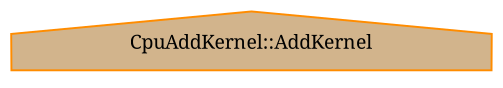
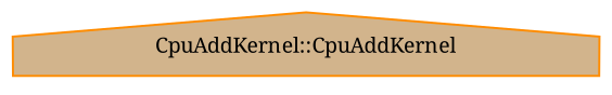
  digraph {
    rankdir=LR
    fontname="Noto Serif"
-   n1 [color=darkorange fillcolor=tan fontname="Noto Serif" fontsize=10 height=0.2 label="CpuAddKernel::AddKernel" shape=house style=filled width=0.4]
+   n1 [color=darkorange fillcolor=tan fontname="Noto Serif" fontsize=10 height=0.2 label="CpuAddKernel::CpuAddKernel" shape=house style=filled width=0.4]
  }
